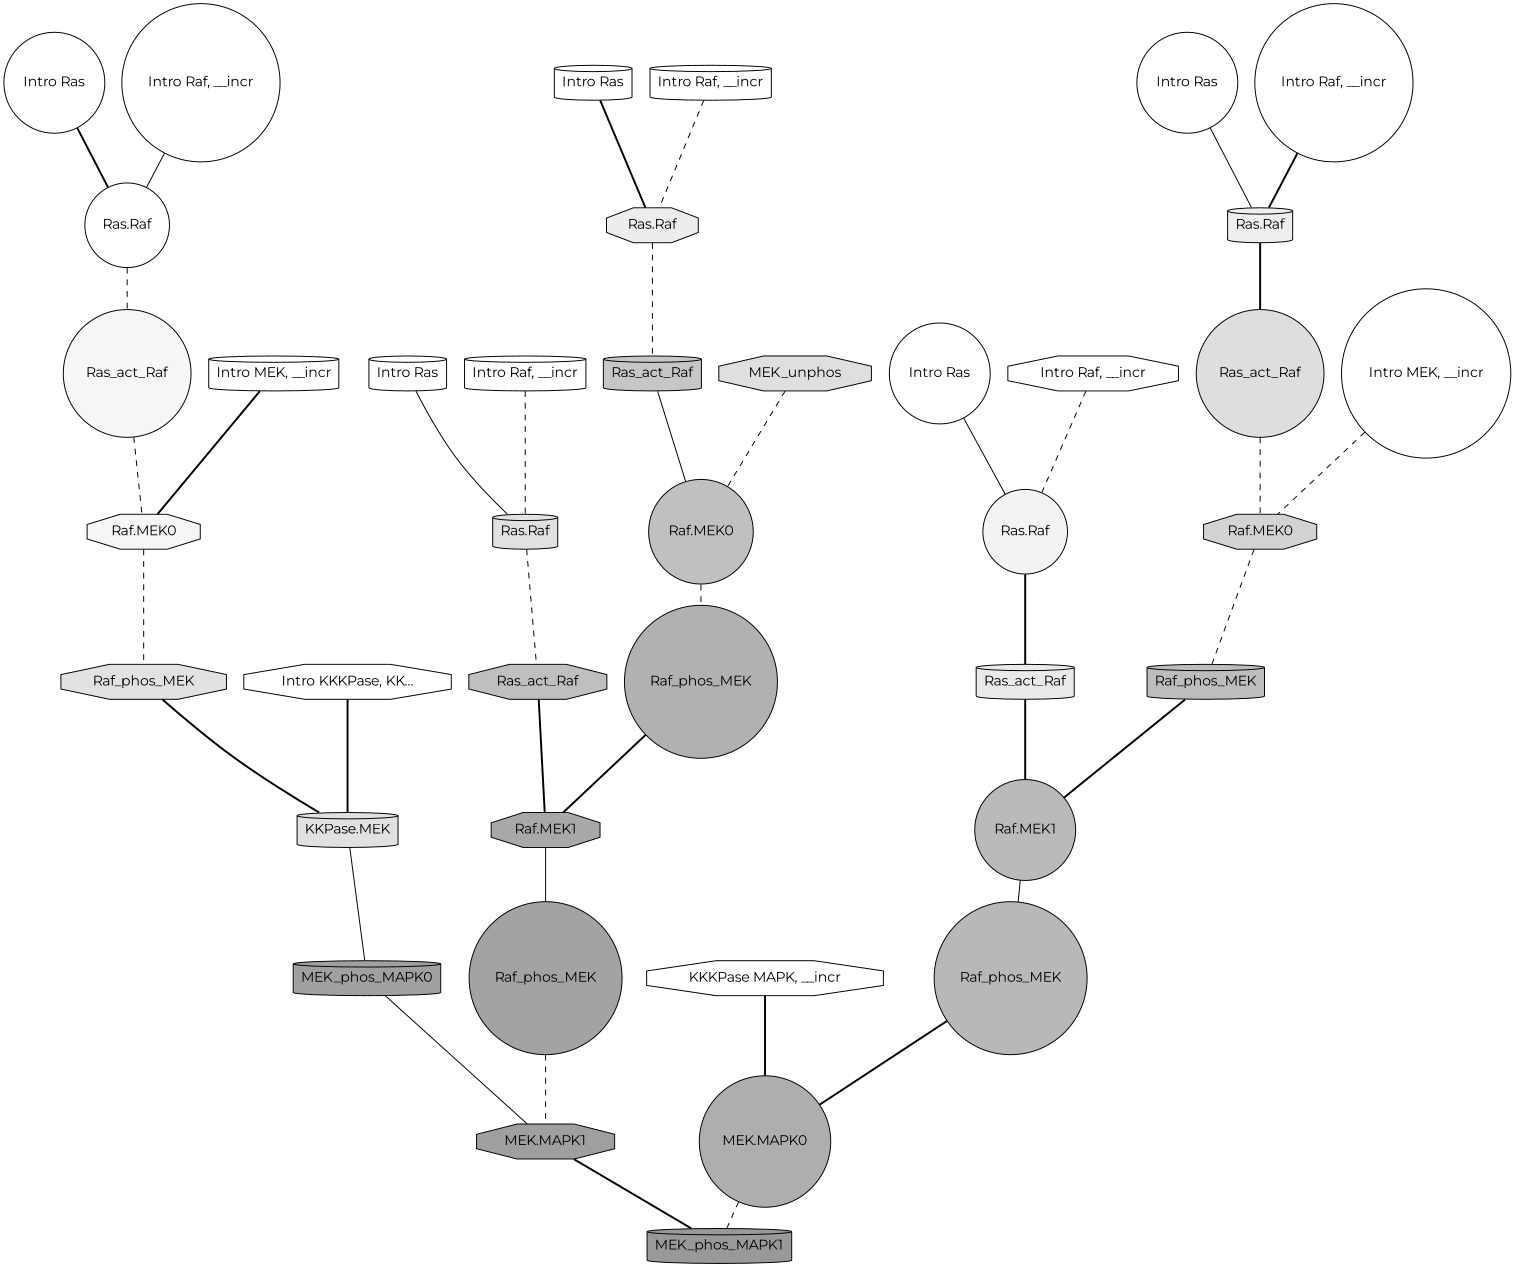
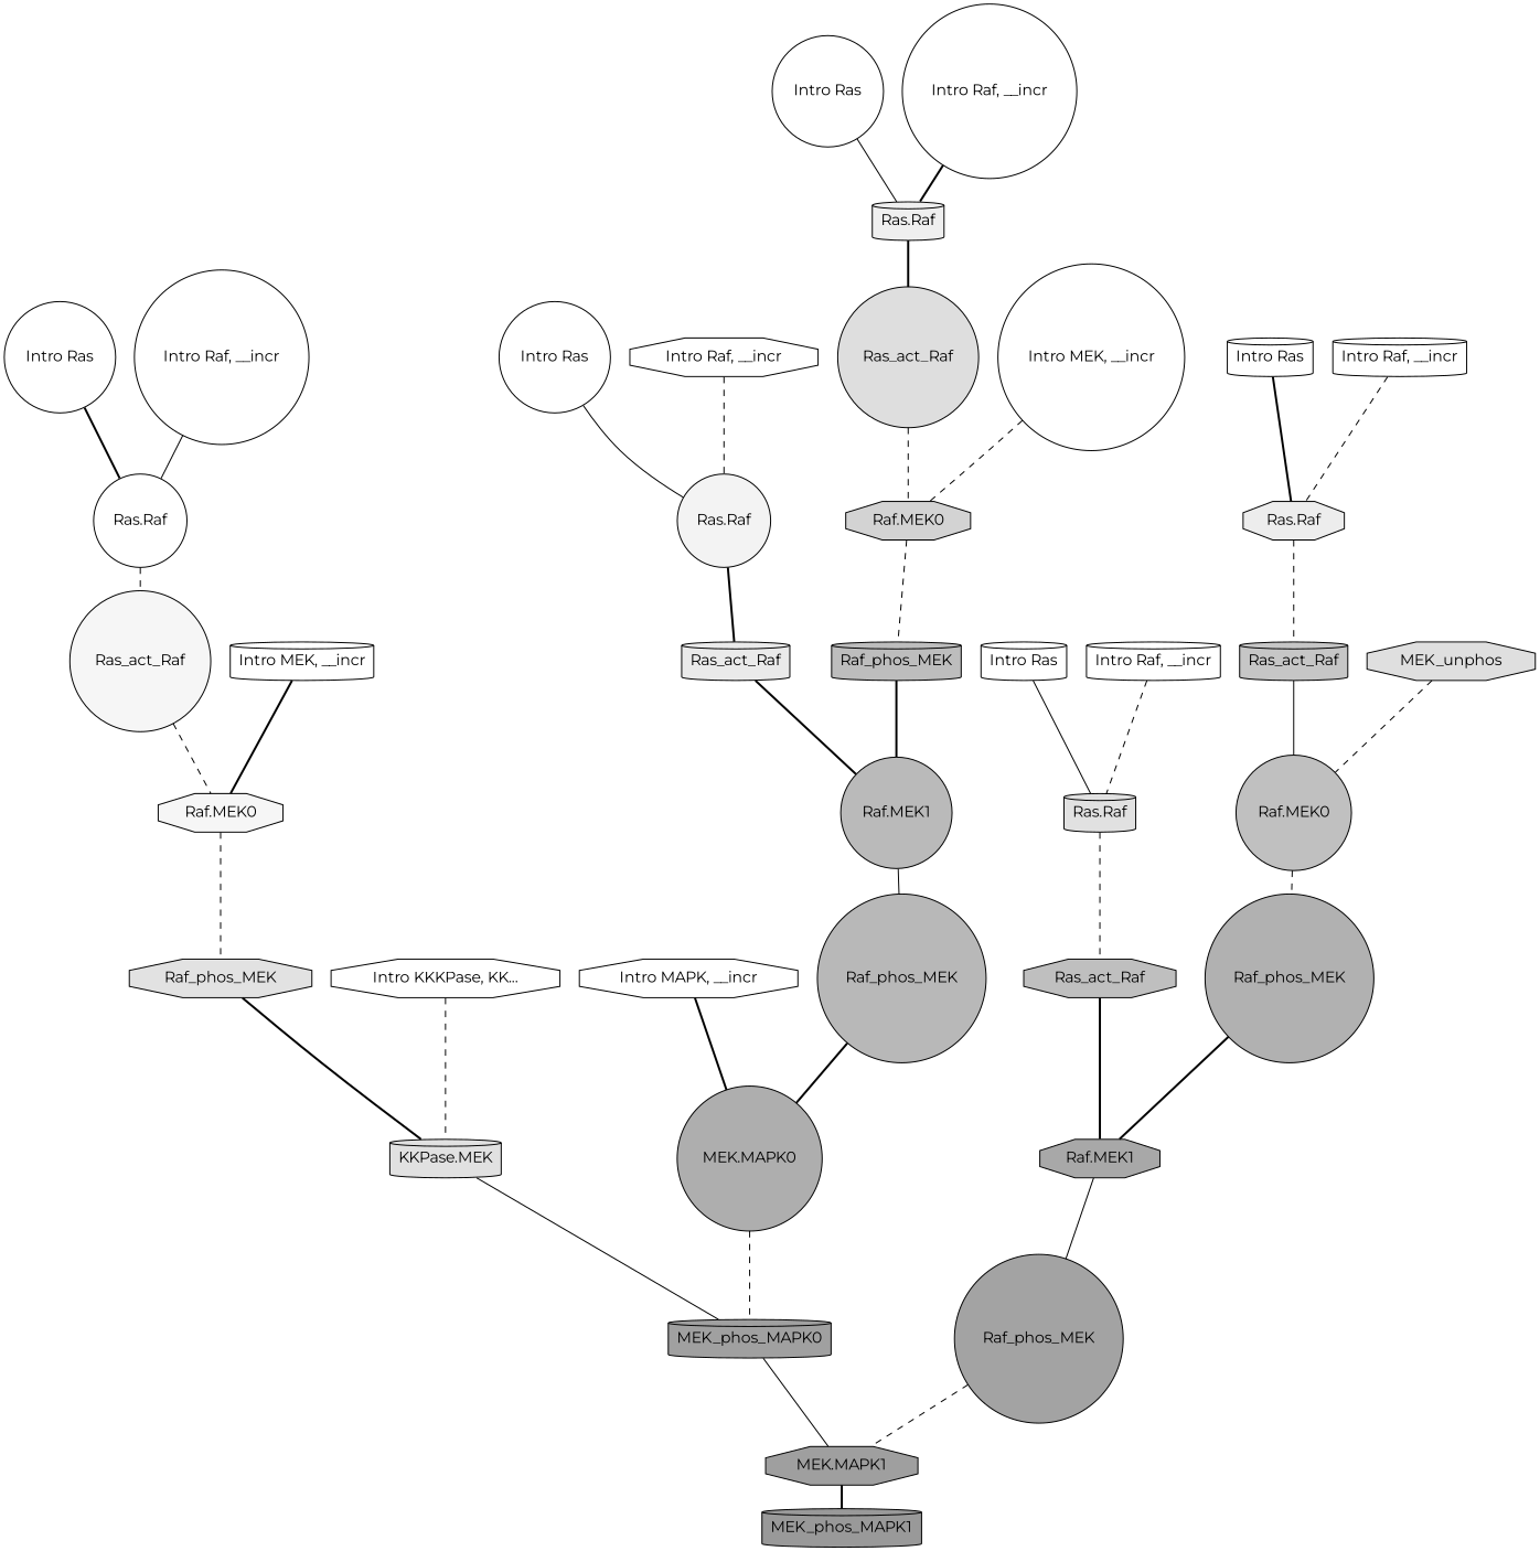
  digraph {
    fontname=Montserrat
    rankdir=TB
    ranksep=0.30
    node [fillcolor="0.000 0.000 1.000" fontname=Montserrat shape=circle style=filled]
    edge [color="0.000 0.000 0.000" dir=none fontname=Montserrat style=dashed]
    n1 [label="Intro Ras"]
    n2 [label="Ras.Raf"]
    n3 [fillcolor="0.000 0.000 0.964" label=Ras_act_Raf]
    n4 [label="Intro Ras"]
    n5 [fillcolor="0.000 0.000 0.937" label="Ras.Raf" shape=cylinder]
    n6 [fillcolor="0.000 0.000 0.869" label=Ras_act_Raf]
    n7 [label="Intro Ras" shape=cylinder]
    n8 [fillcolor="0.000 0.000 0.929" label="Ras.Raf" shape=octagon]
    n9 [fillcolor="0.000 0.000 0.776" label=Ras_act_Raf shape=cylinder]
    n10 [label="Intro Ras" shape=cylinder]
    n11 [fillcolor="0.000 0.000 0.881" label="Ras.Raf" shape=cylinder]
    n12 [fillcolor="0.000 0.000 0.747" label=Ras_act_Raf shape=octagon]
    n13 [label="Intro Ras"]
    n14 [fillcolor="0.000 0.000 0.953" label="Ras.Raf"]
    n15 [fillcolor="0.000 0.000 0.917" label=Ras_act_Raf shape=cylinder]
    n16 [label="Intro Raf, __incr"]
    n17 [label="Intro Raf, __incr" shape=cylinder]
    n18 [label="Intro Raf, __incr"]
    n19 [label="Intro Raf, __incr" shape=cylinder]
    n20 [label="Intro Raf, __incr" shape=octagon]
    n21 [label="Intro MEK, __incr"]
    n22 [fillcolor="0.000 0.000 0.825" label="Raf.MEK0" shape=octagon]
    n23 [fillcolor="0.000 0.000 0.739" label=Raf_phos_MEK shape=cylinder]
    n24 [label="Intro MEK, __incr" shape=cylinder]
    n25 [fillcolor="0.000 0.000 0.964" label="Raf.MEK0" shape=octagon]
    n26 [fillcolor="0.000 0.000 0.886" label=Raf_phos_MEK shape=octagon]
-   n27 [label="KKKPase MAPK, __incr" shape=octagon]
+   n27 [label="Intro MAPK, __incr" shape=octagon]
    n28 [fillcolor="0.000 0.000 0.680" label="MEK.MAPK0"]
    n29 [fillcolor="0.000 0.000 0.627" label=MEK_phos_MAPK0 shape=cylinder]
    n30 [label="Intro KKKPase, KK..." shape=octagon]
    n31 [fillcolor="0.000 0.000 0.882" label="KKPase.MEK" shape=cylinder]
    n32 [fillcolor="0.000 0.000 0.728" label="Raf.MEK1"]
    n33 [fillcolor="0.000 0.000 0.751" label="Raf.MEK0"]
    n34 [fillcolor="0.000 0.000 0.721" label=Raf_phos_MEK]
    n35 [fillcolor="0.000 0.000 0.874" label=MEK_unphos shape=octagon]
    n36 [fillcolor="0.000 0.000 0.660" label="Raf.MEK1" shape=octagon]
    n37 [fillcolor="0.000 0.000 0.695" label=Raf_phos_MEK]
    n38 [fillcolor="0.000 0.000 0.637" label=Raf_phos_MEK]
    n39 [fillcolor="0.000 0.000 0.622" label="MEK.MAPK1" shape=octagon]
    n40 [fillcolor="0.000 0.000 0.600" label=MEK_phos_MAPK1 shape=cylinder]
    n1 -> n2 [style=bold]
    n2 -> n3
    n3 -> n25
    n4 -> n5 [style=solid]
    n5 -> n6 [style=bold]
    n6 -> n22
    n7 -> n8 [style=bold]
    n8 -> n9
    n9 -> n33 [style=solid]
    n10 -> n11 [style=solid]
    n11 -> n12
    n12 -> n36 [style=bold]
    n13 -> n14 [style=solid]
    n14 -> n15 [style=bold]
    n15 -> n32 [style=bold]
    n16 -> n5 [style=bold]
    n17 -> n8
    n18 -> n2 [style=solid]
    n19 -> n11
    n20 -> n14
    n21 -> n22
    n22 -> n23
    n23 -> n32 [style=bold]
    n24 -> n25 [style=bold]
    n25 -> n26
    n26 -> n31 [style=bold]
    n27 -> n28 [style=bold]
-   n28 -> n40
+   n28 -> n29
    n29 -> n39 [style=solid]
-   n30 -> n31 [style=bold]
+   n30 -> n31
    n31 -> n29 [style=solid]
    n32 -> n34 [style=solid]
    n33 -> n37
    n34 -> n28 [style=bold]
    n35 -> n33
    n36 -> n38 [style=solid]
    n37 -> n36 [style=bold]
    n38 -> n39
    n39 -> n40 [style=bold]
  }
